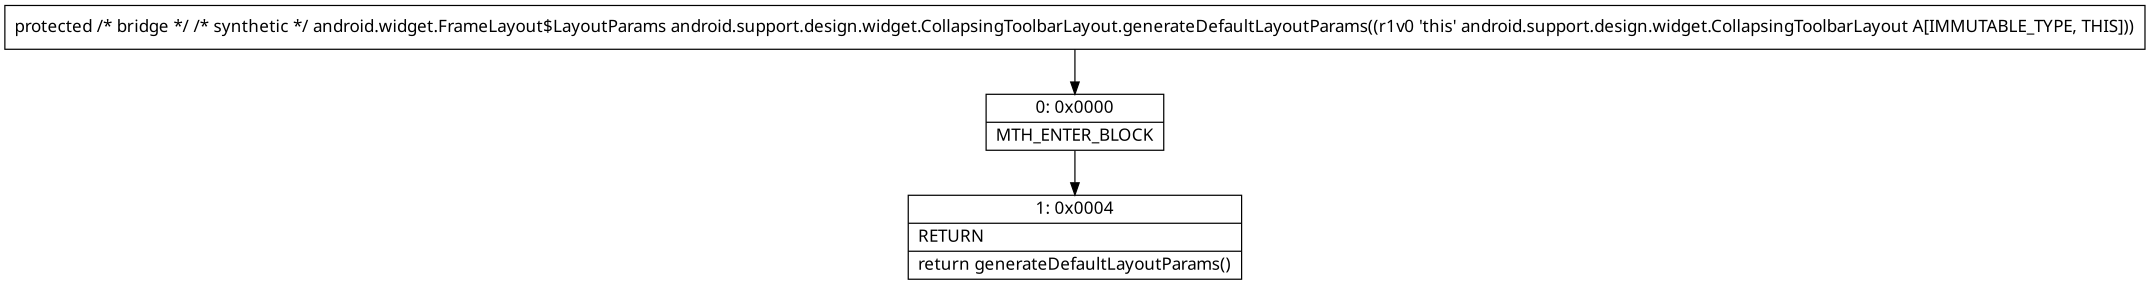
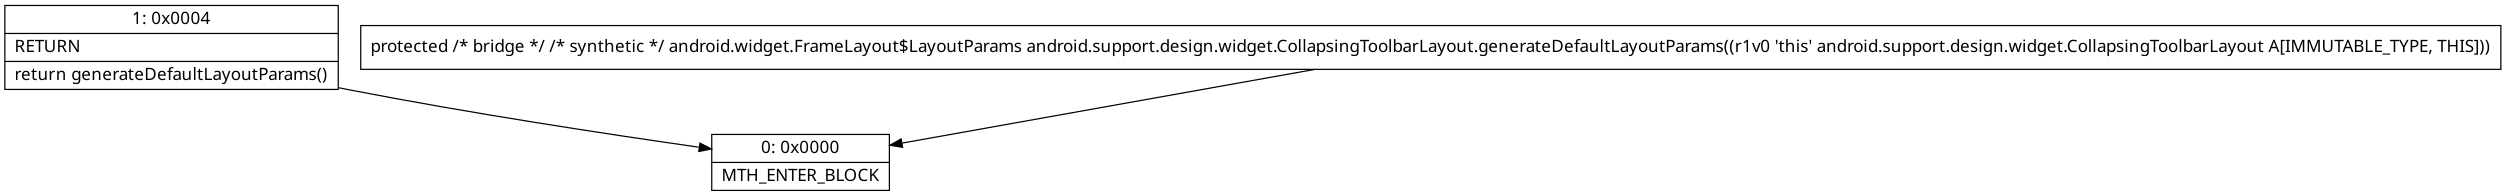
  digraph {
    fontname="Noto Sans"
    node [shape=record fontname="Noto Sans"]
    edge [fontname="Noto Sans"]
    n1 [label="{0\:\ 0x0000|MTH_ENTER_BLOCK\l}"]
    n2 [label="{1\:\ 0x0004|RETURN\l|return generateDefaultLayoutParams()\l}"]
    n3 [label="{protected \/* bridge *\/ \/* synthetic *\/ android.widget.FrameLayout$LayoutParams android.support.design.widget.CollapsingToolbarLayout.generateDefaultLayoutParams((r1v0 'this' android.support.design.widget.CollapsingToolbarLayout A[IMMUTABLE_TYPE, THIS])) }"]
-   n1 -> n2
+   n2 -> n1
    n3 -> n1
  }
